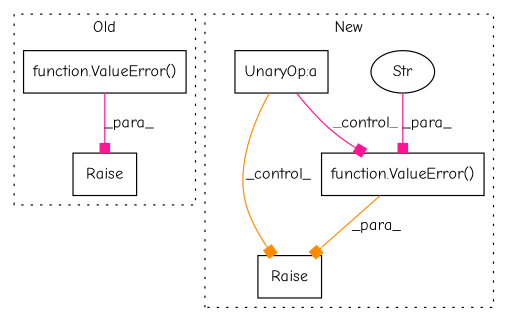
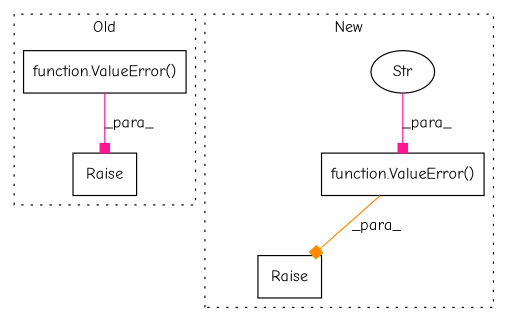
  digraph {
    fontname="Comic Neue"
    node [a=75 l=6 shape=box fontname="Comic Neue"]
    edge [color=deeppink arrowhead=box fontname="Comic Neue"]
    n1 [l="28,1" label="function.ValueError()" s="7419,7611"]
    n2 [a=91 label=Raise s=7413]
    n3 [a=91 label=Raise s=8230]
    n4 [l="28,14" label="function.ValueError()" s="8236,8407"]
    n5 [a=66 l=143 label=Str s=8264 shape=ellipse]
-   n6 [a=61 l=3 label="UnaryOp:a" s=8179]
    subgraph cluster_1 {
      label=Old
      style=dotted
      n1
      n2
    }
    subgraph cluster_2 {
      label=New
      style=dotted
      n3
      n4
      n5
-     n6
    }
    n1 -> n2 [label=_para_]
    n4 -> n3 [label=_para_ color=darkorange]
    n5 -> n4 [label=_para_]
-   n6 -> n3 [label=_control_ color=darkorange]
-   n6 -> n4 [label=_control_]
  }
